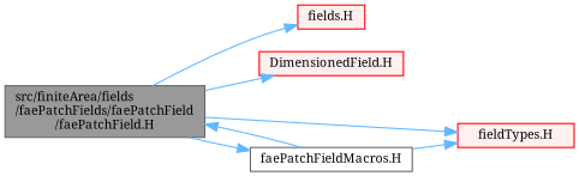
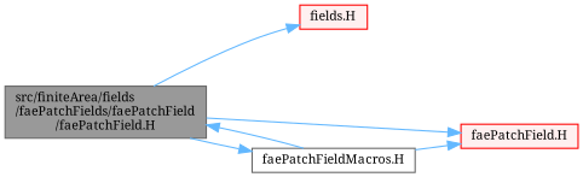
  digraph {
    fontname="Noto Serif"
    rankdir=LR
    node [color=red fillcolor="#FFF0F0" fontname="Noto Serif" fontsize=10 shape=box style=filled]
    edge [color=steelblue1 fontname="Noto Serif" fontsize=10 labelfontname=Helvetica labelfontsize=10 style=solid]
    n1 [color=gray40 fillcolor=grey60 fontcolor=black height=0.2 label="src/finiteArea/fields\l/faePatchFields/faePatchField\l/faePatchField.H" width=0.4]
    n2 [height=0.2 label="fields.H" width=0.4]
-   n3 [height=0.2 label="DimensionedField.H" width=0.4]
-   n4 [height=0.2 label="fieldTypes.H" width=0.4]
+   n4 [height=0.2 label="faePatchField.H" width=0.4]
    n5 [color=grey40 fillcolor=white height=0.2 label="faePatchFieldMacros.H" width=0.4]
    n1 -> n2
-   n1 -> n3
    n1 -> n4
    n1 -> n5
    n5 -> n1
    n5 -> n4
  }
